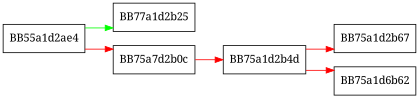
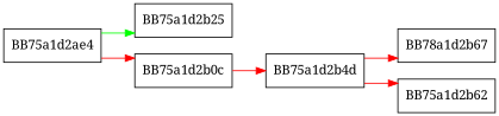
  digraph {
    fontname="Noto Serif"
    rankdir=LR
    splines=ortho
    node [fontname="Noto Serif" shape=box]
    edge [color=red fontname="Noto Serif"]
-   BB75a1d2ae4 [label=BB55a1d2ae4]
-   BB75a1d2b25 [label=BB77a1d2b25]
-   BB75a1d2b0c [label=BB75a7d2b0c]
+   BB75a1d2ae4
+   BB75a1d2b25
+   BB75a1d2b0c
    BB75a1d2b4d
-   BB75a1d2b67
-   BB75a1d2b62 [label=BB75a1d6b62]
+   BB75a1d2b67 [label=BB78a1d2b67]
+   BB75a1d2b62
    BB75a1d2ae4 -> BB75a1d2b25 [color=green]
    BB75a1d2ae4 -> BB75a1d2b0c
    BB75a1d2b0c -> BB75a1d2b4d
    BB75a1d2b4d -> BB75a1d2b67
    BB75a1d2b4d -> BB75a1d2b62
  }
